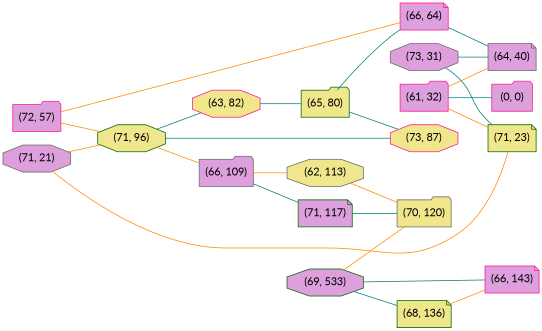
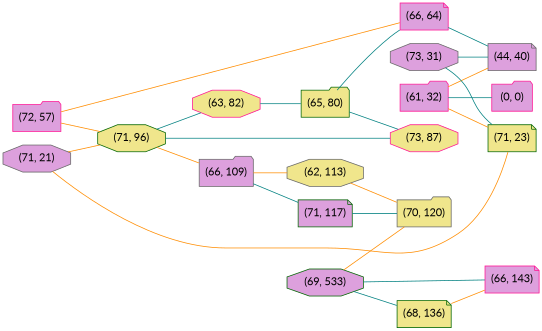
  graph {
    fontname=Lato
    rankdir=LR
    node [color=deeppink fillcolor=plum fontname=Lato shape=octagon style=filled]
    edge [color=teal fontname=Lato weight=1]
    "(72, 57)" [shape=folder]
    "(71, 96)" [color=darkgreen fillcolor=khaki]
    "(66, 64)" [shape=note]
    n4 [fillcolor=khaki label="(63, 82)"]
    "(66, 109)" [color=gray40 shape=folder]
    "(73, 87)" [fillcolor=khaki]
-   "(64, 40)" [color=gray40 shape=note]
+   "(64, 40)" [color=gray40 shape=note label="(44, 40)"]
    "(71, 21)" [color=gray40]
    "(71, 23)" [color=darkgreen fillcolor=khaki shape=note]
    "(65, 80)" [color=darkgreen fillcolor=khaki shape=folder]
    "(62, 113)" [color=gray40 fillcolor=khaki]
    "(71, 117)" [color=darkgreen shape=note]
    n13 [color=darkgreen label="(69, 533)"]
    "(68, 136)" [color=darkgreen fillcolor=khaki shape=note]
    "(70, 120)" [color=gray40 fillcolor=khaki shape=folder]
    "(66, 143)" [shape=note]
    "(61, 32)" [shape=folder]
    "(0, 0)" [shape=folder]
    "(73, 31)" [color=gray40]
    "(72, 57)" -- "(71, 96)" [color=darkorange weight=3]
    "(72, 57)" -- "(66, 64)" [color=darkorange]
    "(71, 96)" -- n4 [weight=3]
    "(71, 96)" -- "(66, 109)" [color=darkorange]
    "(71, 96)" -- "(73, 87)" [weight=3]
    "(66, 64)" -- "(64, 40)"
    n4 -- "(65, 80)"
    "(66, 109)" -- "(62, 113)" [color=darkorange]
    "(66, 109)" -- "(71, 117)"
    "(71, 21)" -- "(71, 96)" [color=darkorange weight=3]
    "(71, 21)" -- "(71, 23)" [color=darkorange]
    "(65, 80)" -- "(66, 64)"
    "(65, 80)" -- "(73, 87)" [weight=2]
    "(62, 113)" -- "(70, 120)" [color=darkorange weight=3]
    "(71, 117)" -- "(70, 120)" [weight=3]
    n13 -- "(68, 136)" [weight=3]
    n13 -- "(70, 120)" [color=darkorange]
    n13 -- "(66, 143)" [weight=3]
    "(68, 136)" -- "(66, 143)" [color=darkorange]
    "(61, 32)" -- "(64, 40)" [color=darkorange]
    "(61, 32)" -- "(71, 23)" [color=darkorange]
    "(61, 32)" -- "(0, 0)" [weight=4]
    "(73, 31)" -- "(64, 40)"
    "(73, 31)" -- "(71, 23)"
  }
